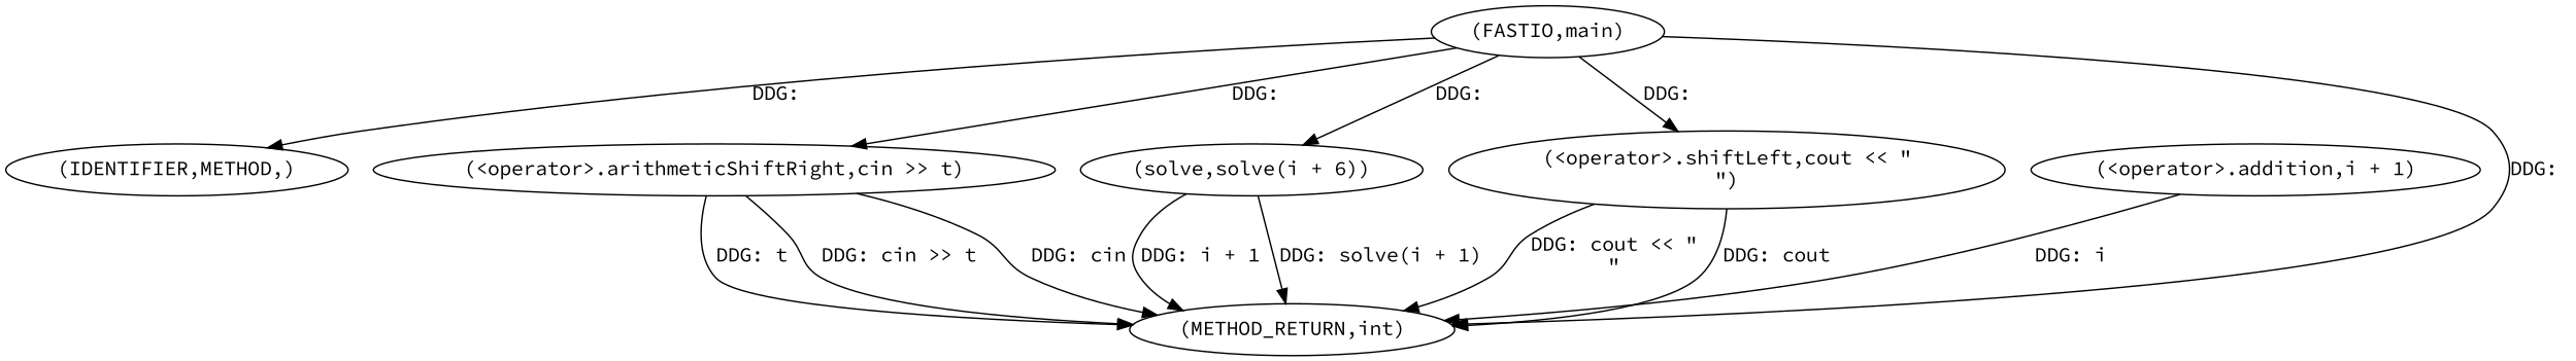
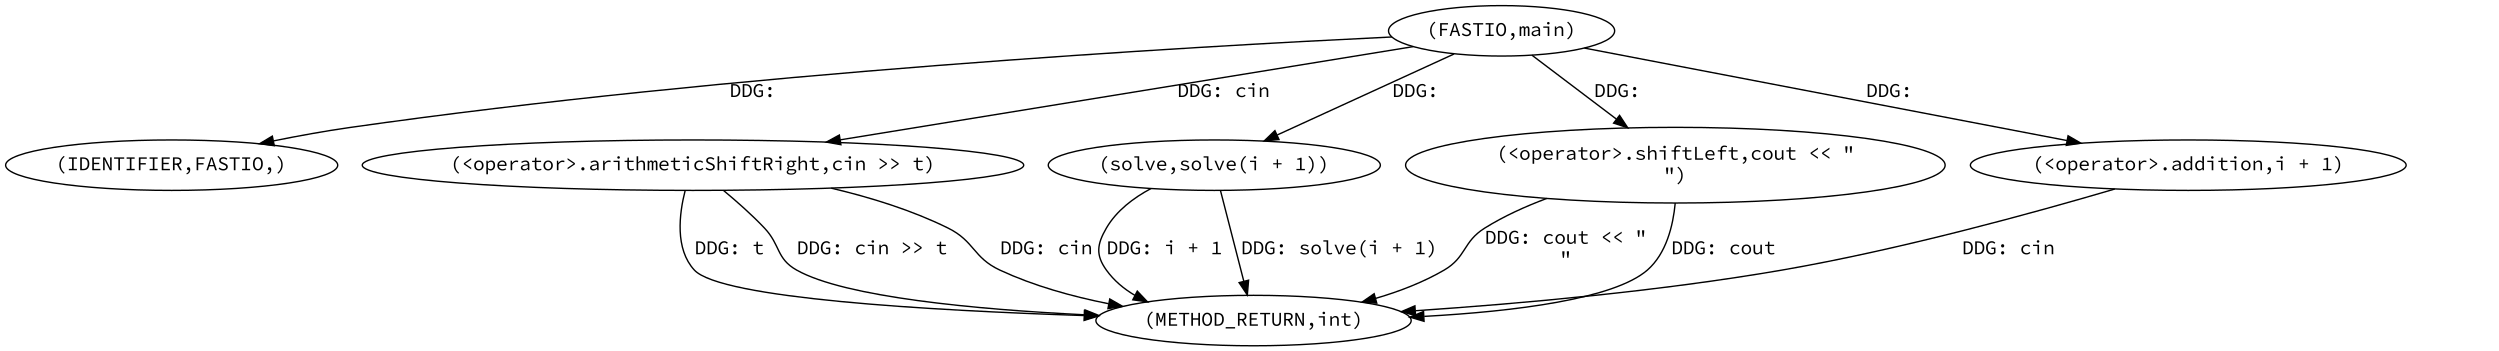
  digraph {
    fontname="Source Code Pro"
    node [fontname="Source Code Pro"]
    edge [fontname="Source Code Pro"]
    n1 [label="(FASTIO,main)"]
-   n2 [label="(IDENTIFIER,METHOD,)"]
+   n2 [label="(IDENTIFIER,FASTIO,)"]
    n3 [label="(<operator>.arithmeticShiftRight,cin >> t)"]
-   n4 [label="(solve,solve(i + 6))"]
+   n4 [label="(solve,solve(i + 1))"]
    n5 [label="(<operator>.shiftLeft,cout << \"\n\")"]
    n6 [label="(<operator>.addition,i + 1)"]
    n7 [label="(METHOD_RETURN,int)"]
    n1 -> n2 [label="DDG: "]
-   n1 -> n3 [label="DDG: "]
+   n1 -> n3 [label="DDG: cin"]
    n1 -> n4 [label="DDG: "]
    n1 -> n5 [label="DDG: "]
-   n1 -> n7 [label="DDG: "]
+   n1 -> n6 [label="DDG: "]
    n3 -> n7 [label="DDG: t"]
    n3 -> n7 [label="DDG: cin >> t"]
    n3 -> n7 [label="DDG: cin"]
    n4 -> n7 [label="DDG: i + 1"]
    n4 -> n7 [label="DDG: solve(i + 1)"]
    n5 -> n7 [label="DDG: cout << \"\n\""]
    n5 -> n7 [label="DDG: cout"]
-   n6 -> n7 [label="DDG: i"]
+   n6 -> n7 [label="DDG: cin"]
  }
